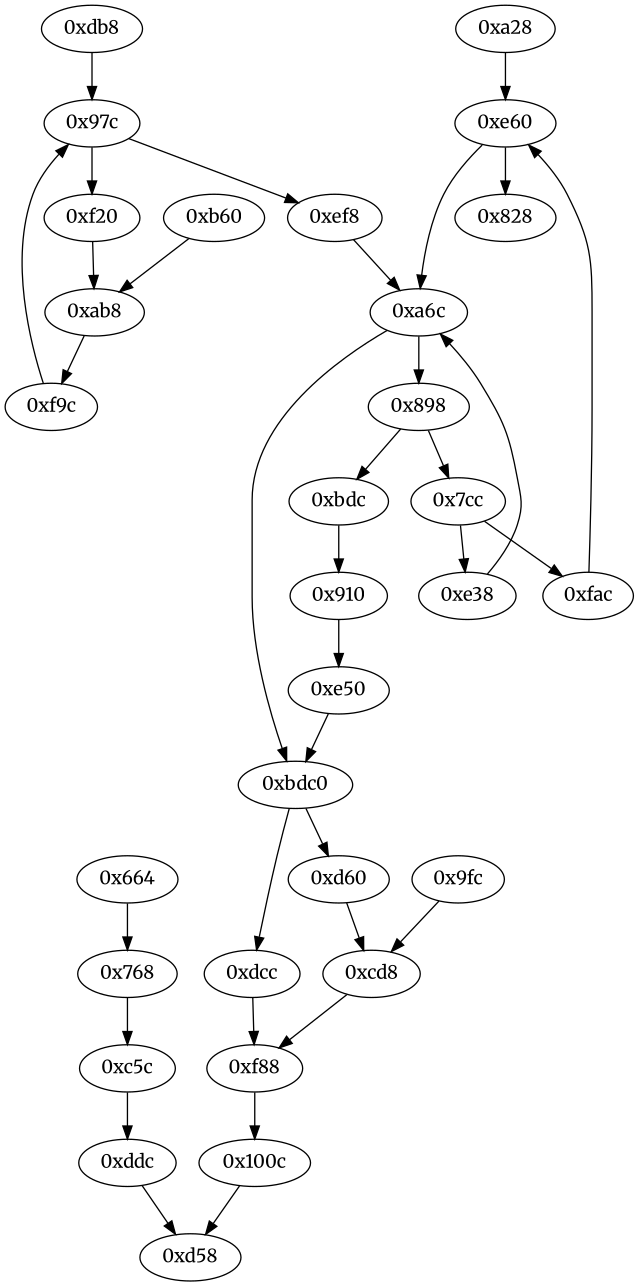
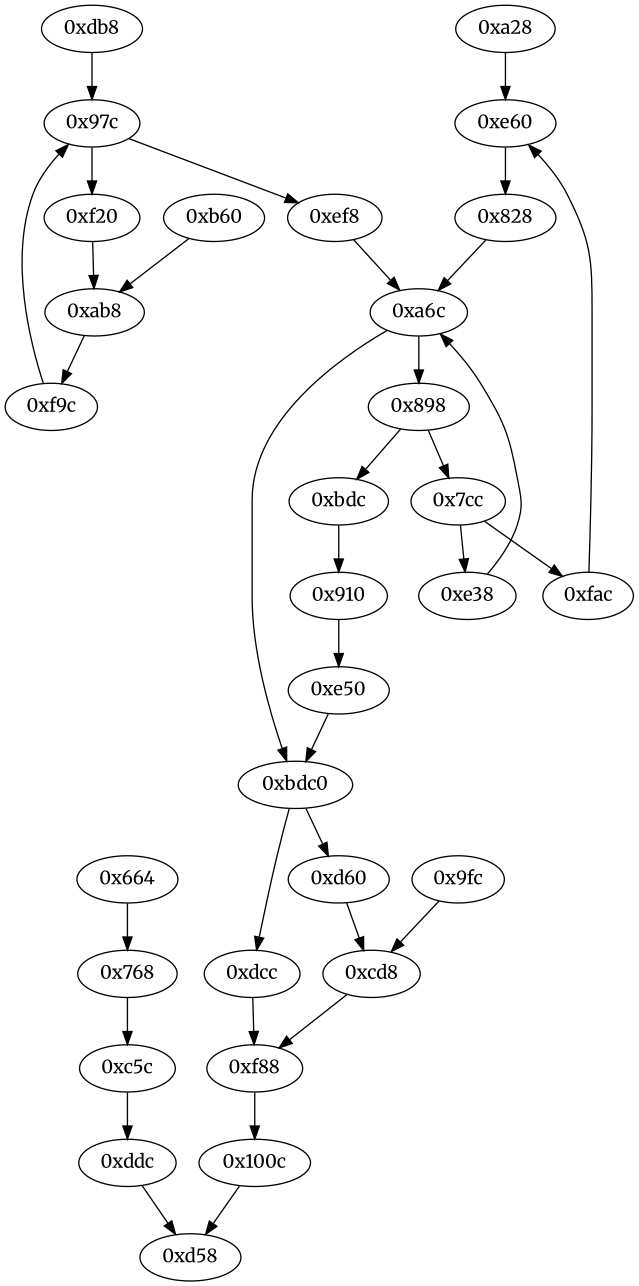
  strict digraph {
    fontname=Merriweather
    node [fontname=Merriweather]
    edge [fontname=Merriweather]
    "0xe60" [opcode="[u'ldr', u'ldr', u'mov', u'sub', u'sub', u'add', u'str', u'ldr', u'ldr', u'ldr', u'ldr', u'ldr', u'cmp', u'mov', u'sub', u'sub', u'add', u'mul', u'mvn', u'mov', u'orr', u'ldr', u'cmn', u'mov', u'teq', u'ldr', u'mov', u'cmn', u'mov', u'cmp', u'mov', u'b']"]
    "0x828" [opcode="[u'ldr', u'ldr', u'str', u'ldr', u'b']"]
    "0xa6c" [opcode="[u'ldr', u'str', u'str', u'ldr', u'ldr', u'ldr', u'cmp', u'ldr', u'mov', u'mov', u'str', u'b']"]
    n4 [label="0xbdc0" opcode="[u'ldr', u'ldr', u'ldr', u'cmp', u'mov', u'b']"]
    "0x898" [opcode="[u'ldr', u'ldr', u'ldr', u'sub', u'add', u'add', u'sub', u'add', u'asr', u'str', u'ldr', u'ldr', u'str', u'ldr', u'ldr', u'ldr', u'ldr', u'cmp', u'mov', u'b']"]
    "0xab8" [opcode="[u'ldr', u'ldr', u'mov', u'mov', u'ldr', u'ldrb', u'ldr', u'sub', u'sub', u'str', u'ldr', u'add', u'str', u'ldr', u'ldr', u'rsb', u'mvn', u'mul', u'eor', u'and', u'ldr', u'mov', u'mov', u'ldr', u'ldr', u'cmp', u'mov', u'teq', u'ldr']"]
    "0xf9c" [opcode="[u'ldr']"]
    "0x97c" [opcode="[u'ldr', u'str', u'ldr', u'str', u'ldr', u'ldr', u'ldr', u'ldr', u'cmp', u'mov', u'b']"]
    "0xf20" [opcode="[u'ldr', u'mov', u'ldr', u'ldr', u'sub', u'sub', u'add', u'mul', u'mov', u'eor', u'and', u'ldr', u'mov', u'ldr', u'cmp', u'mov', u'teq', u'ldr', u'ldr', u'mov', u'cmp', u'mov', u'mov', u'cmp', u'mov', u'b']"]
    "0xef8" [opcode="[u'ldr', u'ldr', u'ldr', u'ldr', u'ldrb', u'str', u'mov', u'str', u'ldr', u'b']"]
    "0xe38" [opcode="[u'ldr', u'add', u'str', u'ldr', u'ldr', u'b']"]
    "0xdcc" [opcode="[u'ldr', u'bl', u'mov', u'b']"]
    "0xd60" [opcode="[u'ldr', u'ldr', u'ldr', u'sub', u'mul', u'mvn', u'ldr', u'orr', u'mov', u'cmn', u'mov', u'ldr', u'cmp', u'mov', u'mov', u'mov', u'cmn', u'mov', u'mov']"]
    "0x7cc" [opcode="[u'ldr', u'ldr', u'ldr', u'ldr', u'cmp', u'mov', u'b']"]
    "0xbdc" [opcode="[u'ldr', u'ldr', u'ldr', u'ldr', u'sub', u'sub', u'add', u'mul', u'eor', u'and', u'ldr', u'mov', u'mov', u'ldr', u'cmp', u'mov', u'cmp', u'mov', u'mov', u'cmp', u'mov', u'mov', u'teq', u'mov', u'b']"]
    "0xe50" [opcode="[u'mov', u'str', u'ldr', u'b']"]
    "0xf88" [opcode="[u'ldr', u'mov']"]
    "0xcd8" [opcode="[u'ldr', u'bl', u'ldr', u'ldr', u'ldr', u'ldr', u'sub', u'sub', u'add', u'mul', u'mvn', u'ldr', u'ldr', u'orr', u'mov', u'cmn', u'mov', u'cmp', u'mov', u'mov', u'mov', u'cmn', u'mov', u'mov', u'b']"]
    "0xa28" [opcode="[u'ldr', u'ldr', u'ldr', u'ldr', u'ldr', u'ldr', u'ldr', u'ldr', u'ldr', u'b']"]
    "0xb60" [opcode="[u'ldr', u'ldr', u'ldr', u'ldrb', u'ldr', u'ldr', u'ldr', u'ldr', u'ldr', u'ldr', u'ldr', u'ldr', u'sub', u'sub', u'add', u'sub', u'str', u'ldr', u'ldr', u'ldr', u'ldr', u'ldr', u'ldr', u'b']"]
    "0xd58" [opcode="[u'mov', u'b']"]
    "0x100c" [opcode="[u'ldr', u'ldr', u'ldr', u'ldr', u'sub', u'ldr', u'sub', u'pop']"]
    "0xddc" [opcode="[u'ldr', u'ldr', u'ldr', u'rsb', u'mvn', u'mul', u'eor', u'and', u'ldr', u'ldr', u'mov', u'mov', u'cmp', u'mov', u'cmp', u'mov', u'mov', u'cmp', u'mov', u'mov']"]
    "0x9fc" [opcode="[u'ldr', u'bl', u'ldr', u'b']"]
    "0xc5c" [opcode="[u'ldr', u'ldr', u'ldr', u'ldr', u'sub', u'sub', u'add', u'mul', u'eor', u'and', u'ldr', u'mov', u'mov', u'ldr', u'cmp', u'mov', u'cmp', u'mov', u'mov', u'cmp', u'mov', u'mov', u'b']"]
    "0xfac" [opcode="[u'ldr', u'ldr', u'ldr', u'ldr', u'mov', u'sub', u'cmp', u'mul', u'mov', u'mov', u'mvn', u'ldr', u'orr', u'cmn', u'mov', u'teq', u'ldr', u'mov', u'cmn', u'mov', u'mov', u'cmp', u'mov', u'b']"]
    "0x910" [opcode="[u'ldr', u'mov', u'ldr', u'sub', u'mul', u'eor', u'and', u'ldr', u'mov', u'mov', u'ldr', u'ldr', u'cmp', u'mov', u'teq', u'ldr', u'b']"]
    "0xdb8" [opcode="[u'sub', u'str', u'ldr', u'mov', u'b']"]
    "0x664" [opcode="[u'push', u'add', u'sub', u'str', u'ldr', u'cmp', u'mvn', u'ldr', u'ldr', u'str', u'ldr', u'ldr', u'mov', u'str', u'ldr', u'add', u'sub', u'sub', u'str', u'ldr', u'add', u'sub', u'sub', u'str', u'ldr', u'ldr', u'str', u'ldr', u'str', u'ldr', u'str', u'ldr', u'str', u'ldr', u'str', u'ldr', u'ldr', u'ldr', u'ldr', u'str', u'ldr', u'str', u'ldr', u'ldr', u'str', u'ldr', u'str', u'ldr', u'str', u'ldr', u'str', u'ldr', u'add', u'str', u'ldr', u'add', u'str', u'ldr', u'add', u'str', u'str', u'str', u'str', u'str', u'b']"]
    "0x768" [opcode="[u'ldr', u'cmp', u'mov', u'ldr']"]
    "0xe60" -> "0x828"
-   "0xe60" -> "0xa6c"
+   "0x828" -> "0xa6c"
    "0xa6c" -> n4
    "0xa6c" -> "0x898"
    n4 -> "0xdcc"
    n4 -> "0xd60"
    "0x898" -> "0x7cc"
    "0x898" -> "0xbdc"
    "0xab8" -> "0xf9c"
    "0xf9c" -> "0x97c"
    "0x97c" -> "0xf20"
    "0x97c" -> "0xef8"
    "0xf20" -> "0xab8"
    "0xef8" -> "0xa6c"
    "0xe38" -> "0xa6c"
    "0xdcc" -> "0xf88"
    "0xd60" -> "0xcd8"
    "0x7cc" -> "0xe38"
    "0x7cc" -> "0xfac"
    "0xbdc" -> "0x910"
    "0xe50" -> n4
    "0xf88" -> "0x100c"
    "0xcd8" -> "0xf88"
    "0xa28" -> "0xe60"
    "0xb60" -> "0xab8"
    "0x100c" -> "0xd58"
    "0xddc" -> "0xd58"
    "0x9fc" -> "0xcd8"
    "0xc5c" -> "0xddc"
    "0xfac" -> "0xe60"
    "0x910" -> "0xe50"
    "0xdb8" -> "0x97c"
    "0x664" -> "0x768"
    "0x768" -> "0xc5c"
  }
